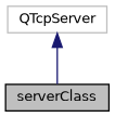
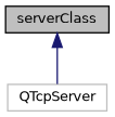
  digraph {
    node [fontname=Helvetica fontsize=10 shape=record style=filled]
    n1 [color=black fillcolor=grey75 fontcolor=black height=0.2 label=serverClass width=0.4]
    n2 [color=grey75 fillcolor=white height=0.2 label=QTcpServer width=0.4]
-   n2 -> n1 [color=midnightblue dir=back fontname=Helvetica fontsize=10 labelfontname=Helvetica labelfontsize=10 style=solid]
+   n1 -> n2 [color=midnightblue dir=back fontname=Helvetica fontsize=10 labelfontname=Helvetica labelfontsize=10 style=solid]
  }
